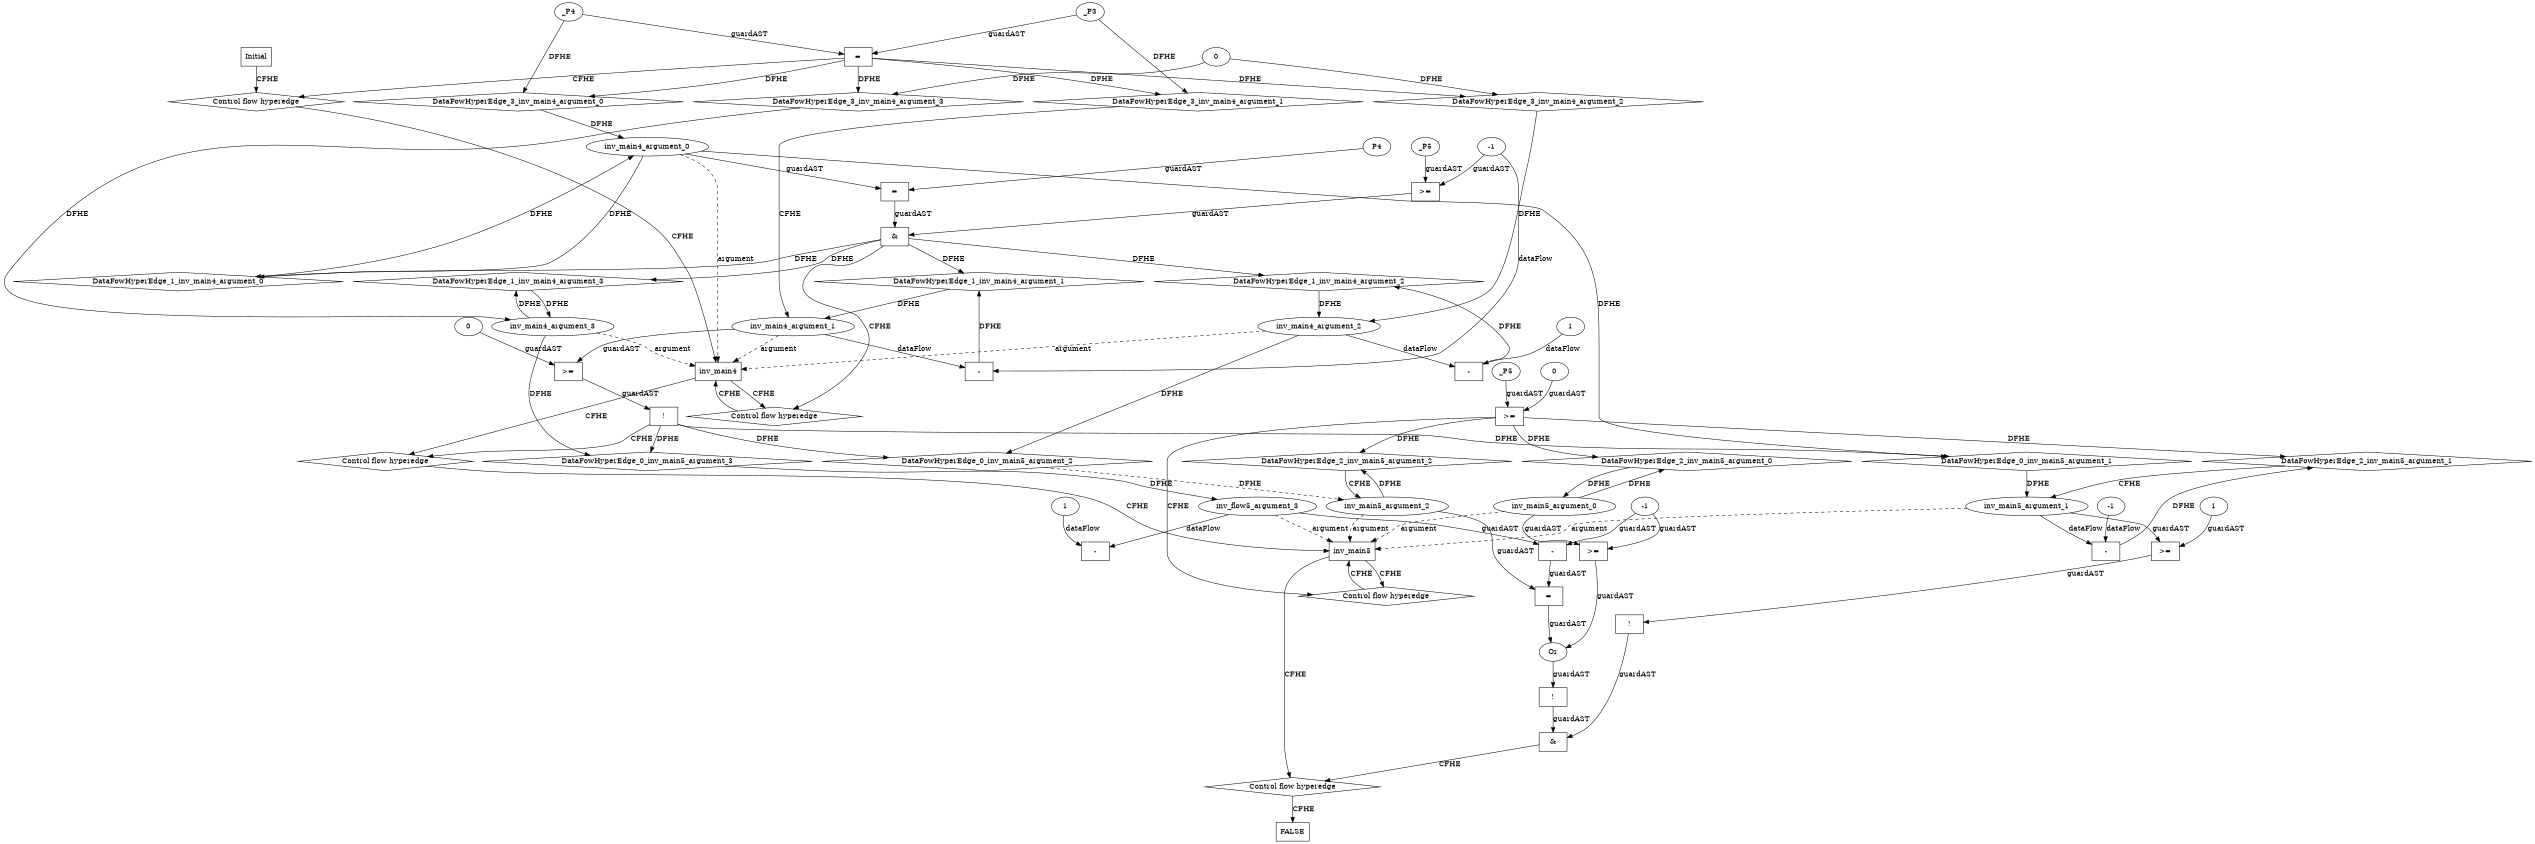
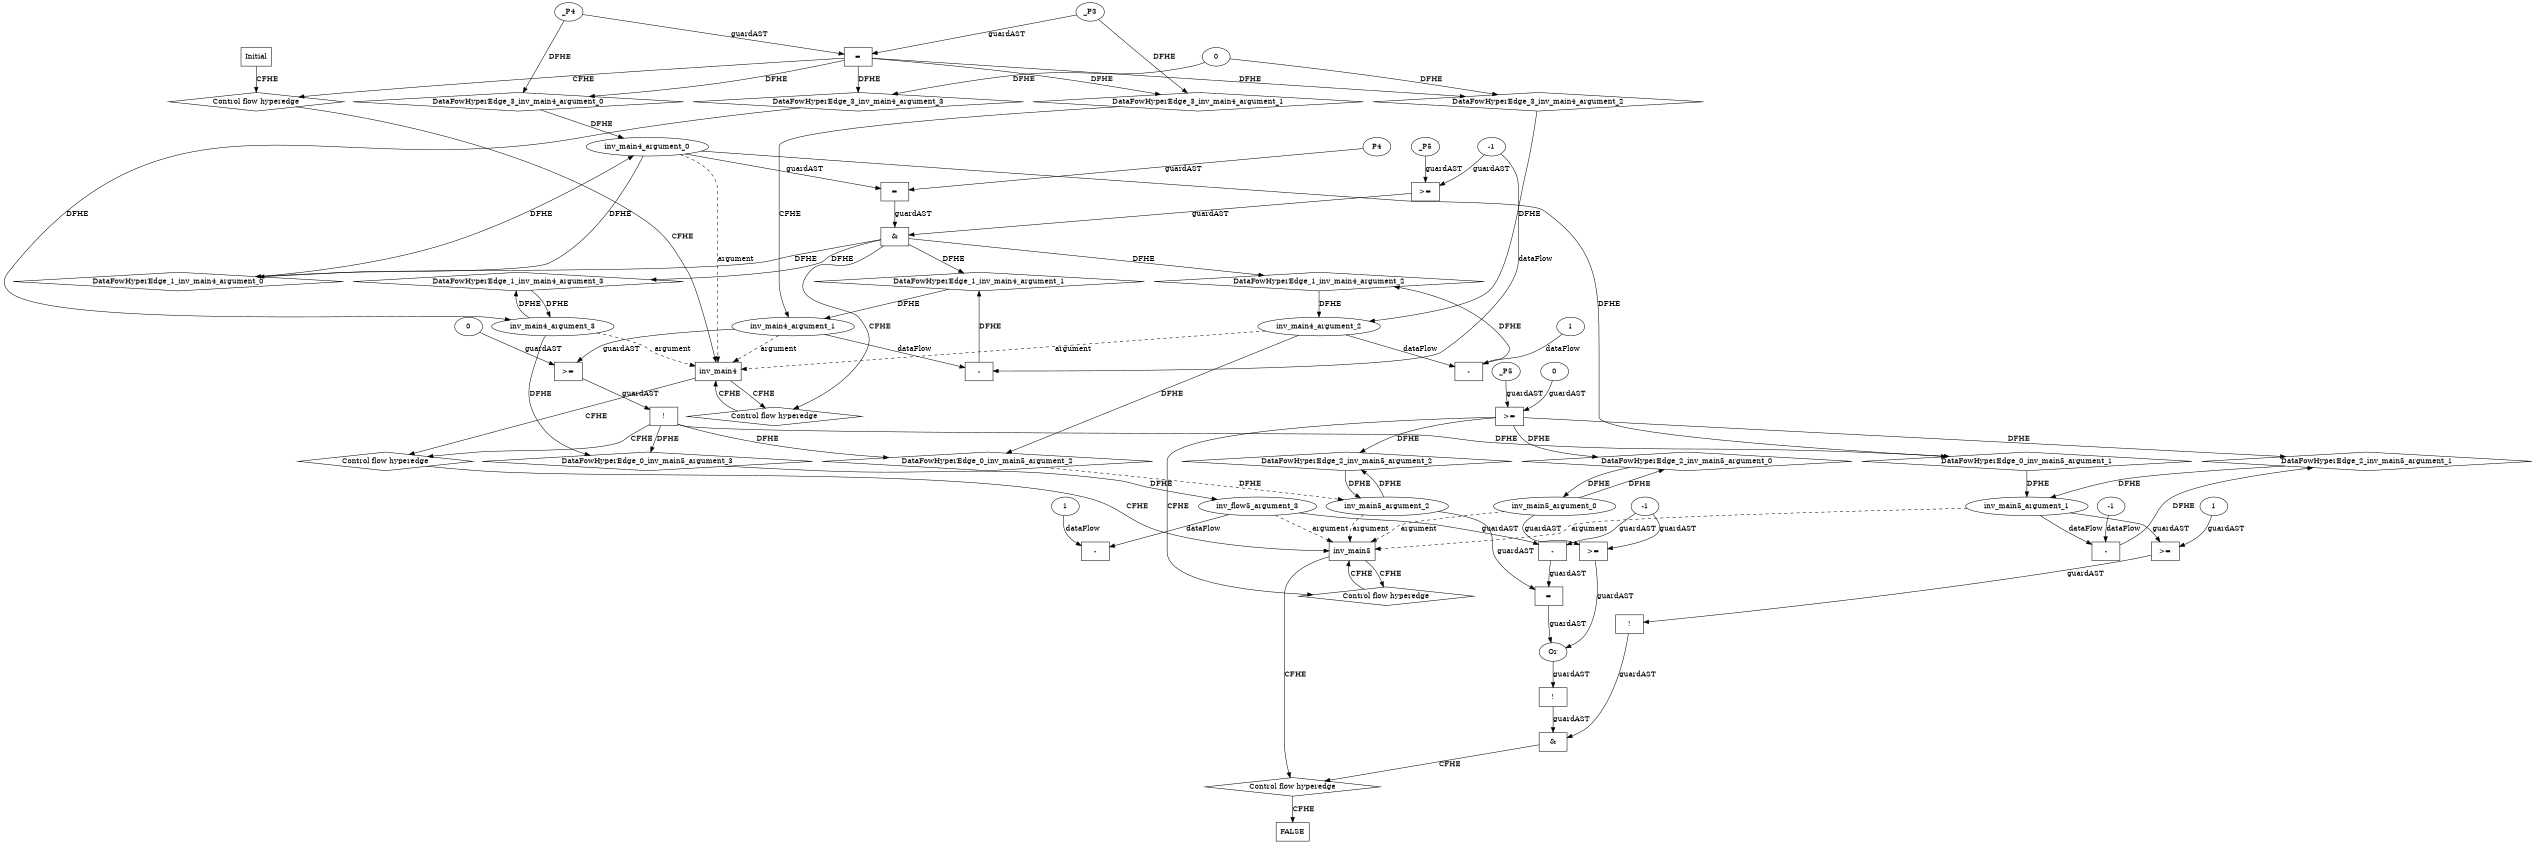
  digraph {
    node [nodeName=argument0 shape=rect]
    n1 [label=inv_main4 nodeName=inv_main4]
    n2 [label="Control flow hyperedge" nodeName=ControlFowHyperEdge_0 shape=diamond]
    n3 [label="Control flow hyperedge" nodeName=ControlFowHyperEdge_1 shape=diamond]
    n4 [label=inv_main5 nodeName=inv_main5]
    n5 [label="Control flow hyperedge" nodeName=ControlFowHyperEdge_2 shape=diamond]
    n6 [label="Control flow hyperedge" nodeName=ControlFowHyperEdge_4 shape=diamond]
    n7 [label=FALSE nodeName=FALSE]
    n8 [label=Initial nodeName=Initial]
    n9 [label="Control flow hyperedge" nodeName=ControlFowHyperEdge_3 shape=diamond]
    n10 [label=inv_main5_argument_0 shape=oval]
    n11 [label=">=" nodeName=xxxFALSE___inv_main5_4xxxguard_0_node_7]
    n12 [label=DataFowHyperEdge_2_inv_main5_argument_0 nodeName=DataFowHyperEdge_2_inv_main5_argument_0 shape=diamond]
    n13 [label=Or nodeName=xxxFALSE___inv_main5_4xxxguard_0_node_1 shape=""]
    n14 [label=inv_main5_argument_1 nodeName=argument1 shape=oval]
    n15 [label="-" nodeName=xxxinv_main5___inv_main5_2xxxdataFlow_0_node_0]
    n16 [label=">=" nodeName=xxxFALSE___inv_main5_4xxxguard1_node_1]
    n17 [label=DataFowHyperEdge_2_inv_main5_argument_1 nodeName=DataFowHyperEdge_2_inv_main5_argument_1 shape=diamond]
    n18 [label="!" nodeName=xxxFALSE___inv_main5_4xxxguard1_node_0]
    n19 [label=inv_main5_argument_2 nodeName=argument2 shape=oval]
    n20 [label="=" nodeName=xxxFALSE___inv_main5_4xxxguard_0_node_2]
    n21 [label=DataFowHyperEdge_2_inv_main5_argument_2 nodeName=DataFowHyperEdge_2_inv_main5_argument_2 shape=diamond]
    n22 [label=inv_flow5_argument_3 nodeName=argument3 shape=oval]
    n23 [label="-" nodeName=xxxinv_main5___inv_main5_2xxxdataFlow1_node_0]
    n24 [label="-" nodeName=xxxFALSE___inv_main5_4xxxguard_0_node_4]
    n25 [label=inv_main4_argument_0 shape=oval]
    n26 [label="=" nodeName=xxxinv_main4___inv_main4_1xxxguard1_node_0]
    n27 [label=DataFowHyperEdge_1_inv_main4_argument_0 nodeName=DataFowHyperEdge_1_inv_main4_argument_0 shape=diamond]
    n28 [label=DataFowHyperEdge_0_inv_main5_argument_1 nodeName=DataFowHyperEdge_0_inv_main5_argument_1 shape=diamond]
    n29 [label="&" nodeName=xxxinv_main4___inv_main4_1xxx_and]
    n30 [label=inv_main4_argument_1 nodeName=argument1 shape=oval]
    n31 [label=">=" nodeName=xxxinv_main5___inv_main4_0xxxguard_0_node_1]
    n32 [label="-" nodeName=xxxinv_main4___inv_main4_1xxxdataFlow_0_node_0]
    n33 [label="!" nodeName=xxxinv_main5___inv_main4_0xxxguard_0_node_0]
    n34 [label=DataFowHyperEdge_1_inv_main4_argument_1 nodeName=DataFowHyperEdge_1_inv_main4_argument_1 shape=diamond]
    n35 [label=inv_main4_argument_2 nodeName=argument2 shape=oval]
    n36 [label="-" nodeName=xxxinv_main4___inv_main4_1xxxdataFlow1_node_0]
    n37 [label=DataFowHyperEdge_0_inv_main5_argument_2 nodeName=DataFowHyperEdge_0_inv_main5_argument_2 shape=diamond]
    n38 [label=DataFowHyperEdge_1_inv_main4_argument_2 nodeName=DataFowHyperEdge_1_inv_main4_argument_2 shape=diamond]
    n39 [label=inv_main4_argument_3 nodeName=argument3 shape=oval]
    n40 [label=DataFowHyperEdge_0_inv_main5_argument_3 nodeName=DataFowHyperEdge_0_inv_main5_argument_3 shape=diamond]
    n41 [label=DataFowHyperEdge_1_inv_main4_argument_3 nodeName=DataFowHyperEdge_1_inv_main4_argument_3 shape=diamond]
    n42 [label=0 nodeName=xxxinv_main5___inv_main4_0xxxguard_0_node_3 shape=""]
    n43 [label=">=" nodeName=xxxinv_main4___inv_main4_1xxxguard_0_node_0]
    n44 [label=_P5 nodeName=xxxinv_main4___inv_main4_1xxxguard_0_node_1 shape=""]
    n45 [label=-1 nodeName=xxxinv_main4___inv_main4_1xxxdataFlow_0_node_2 shape=""]
    n46 [label=P4 nodeName=xxxinv_main4___inv_main4_1xxxguard1_node_1 shape=""]
    n47 [label=1 nodeName=xxxinv_main4___inv_main4_1xxxdataFlow1_node_2 shape=""]
    n48 [label=">=" nodeName=xxxinv_main5___inv_main5_2xxxguard_0_node_0]
    n49 [label=_P5 nodeName=xxxinv_main5___inv_main5_2xxxguard_0_node_1 shape=""]
    n50 [label=0 nodeName=xxxinv_main5___inv_main5_2xxxguard_0_node_2 shape=""]
    n51 [label=-1 nodeName=xxxinv_main5___inv_main5_2xxxdataFlow_0_node_2 shape=""]
    n52 [label=1 nodeName=xxxinv_main5___inv_main5_2xxxdataFlow1_node_2 shape=""]
    n53 [label="=" nodeName=xxxinv_main4___Initial_3xxxguard_0_node_0]
    n54 [label=DataFowHyperEdge_3_inv_main4_argument_0 nodeName=DataFowHyperEdge_3_inv_main4_argument_0 shape=diamond]
    n55 [label=DataFowHyperEdge_3_inv_main4_argument_1 nodeName=DataFowHyperEdge_3_inv_main4_argument_1 shape=diamond]
    n56 [label=DataFowHyperEdge_3_inv_main4_argument_2 nodeName=DataFowHyperEdge_3_inv_main4_argument_2 shape=diamond]
    n57 [label=DataFowHyperEdge_3_inv_main4_argument_3 nodeName=DataFowHyperEdge_3_inv_main4_argument_3 shape=diamond]
    n58 [label=_P3 nodeName=xxxinv_main4___Initial_3xxxdataFlow1_node_0 shape=""]
    n59 [label=_P4 nodeName=xxxinv_main4___Initial_3xxxdataFlow_0_node_0 shape=""]
    n60 [label=0 nodeName=xxxinv_main4___Initial_3xxxdataFlow2_node_0 shape=""]
    n61 [label="&" nodeName=xxxFALSE___inv_main5_4xxx_and]
    n62 [label="!" nodeName=xxxFALSE___inv_main5_4xxxguard_0_node_0]
    n63 [label=-1 nodeName=xxxFALSE___inv_main5_4xxxguard_0_node_6 shape=""]
    n64 [label=1 nodeName=xxxFALSE___inv_main5_4xxxguard1_node_3 shape=""]
    n1 -> n2 [label=CFHE]
    n1 -> n3 [label=CFHE]
    n2 -> n4 [label=CFHE]
    n3 -> n1 [label=CFHE]
    n4 -> n5 [label=CFHE]
    n4 -> n6 [label=CFHE]
    n5 -> n4 [label=CFHE]
    n6 -> n7 [label=CFHE]
    n8 -> n9 [label=CFHE]
    n9 -> n1 [label=CFHE]
    n10 -> n4 [label=argument style=dashed]
    n10 -> n11 [label=guardAST]
    n10 -> n12 [label=DFHE]
    n11 -> n13 [label=guardAST]
    n12 -> n10 [label=DFHE]
    n13 -> n62 [label=guardAST]
    n14 -> n4 [label=argument style=dashed]
    n14 -> n15 [label=dataFlow]
    n14 -> n16 [label=guardAST]
    n15 -> n17 [label=DFHE]
    n16 -> n18 [label=guardAST]
-   n17 -> n14 [label=CFHE]
+   n17 -> n14 [label=DFHE]
    n18 -> n61 [label=guardAST]
    n19 -> n4 [label=argument style=dashed]
    n19 -> n20 [label=guardAST]
    n19 -> n21 [label=DFHE]
    n20 -> n13 [label=guardAST]
-   n21 -> n19 [label=CFHE]
+   n21 -> n19 [label=DFHE]
    n22 -> n4 [label=argument style=dashed]
    n22 -> n23 [label=dataFlow]
    n22 -> n24 [label=guardAST]
    n24 -> n20 [label=guardAST]
    n25 -> n1 [label=argument style=dashed]
    n25 -> n26 [label=guardAST]
    n25 -> n27 [label=DFHE]
    n25 -> n28 [label=DFHE]
    n26 -> n29 [label=guardAST]
    n27 -> n25 [label=DFHE]
    n28 -> n14 [label=DFHE]
    n29 -> n3 [label=CFHE]
    n29 -> n27 [label=DFHE]
    n29 -> n34 [label=DFHE]
    n29 -> n38 [label=DFHE]
    n29 -> n41 [label=DFHE]
    n30 -> n1 [label=argument style=dashed]
    n30 -> n31 [label=guardAST]
    n30 -> n32 [label=dataFlow]
    n31 -> n33 [label=guardAST]
    n32 -> n34 [label=DFHE]
    n33 -> n2 [label=CFHE]
    n33 -> n28 [label=DFHE]
    n33 -> n37 [label=DFHE]
    n33 -> n40 [label=DFHE]
    n34 -> n30 [label=DFHE]
    n35 -> n1 [label=argument style=dashed]
    n35 -> n36 [label=dataFlow]
    n35 -> n37 [label=DFHE]
    n36 -> n38 [label=DFHE]
    n37 -> n19 [label=DFHE style=dashed]
    n38 -> n35 [label=DFHE]
    n39 -> n1 [label=argument style=dashed]
    n39 -> n40 [label=DFHE]
    n39 -> n41 [label=DFHE]
    n40 -> n22 [label=DFHE]
    n41 -> n39 [label=DFHE]
    n42 -> n31 [label=guardAST]
    n43 -> n29 [label=guardAST]
    n44 -> n43 [label=guardAST]
    n45 -> n32 [label=dataFlow]
    n45 -> n43 [label=guardAST]
    n46 -> n26 [label=guardAST]
    n47 -> n36 [label=dataFlow]
    n48 -> n5 [label=CFHE]
    n48 -> n12 [label=DFHE]
    n48 -> n17 [label=DFHE]
    n48 -> n21 [label=DFHE]
    n49 -> n48 [label=guardAST]
    n50 -> n48 [label=guardAST]
    n51 -> n15 [label=dataFlow]
    n52 -> n23 [label=dataFlow]
    n53 -> n9 [label=CFHE]
    n53 -> n54 [label=DFHE]
    n53 -> n55 [label=DFHE]
    n53 -> n56 [label=DFHE]
    n53 -> n57 [label=DFHE]
    n54 -> n25 [label=DFHE]
    n55 -> n30 [label=CFHE]
    n56 -> n35 [label=DFHE]
    n57 -> n39 [label=DFHE]
    n58 -> n53 [label=guardAST]
    n58 -> n55 [label=DFHE]
    n59 -> n53 [label=guardAST]
    n59 -> n54 [label=DFHE]
    n60 -> n56 [label=DFHE]
    n60 -> n57 [label=DFHE]
    n61 -> n6 [label=CFHE]
    n62 -> n61 [label=guardAST]
    n63 -> n11 [label=guardAST]
    n63 -> n24 [label=guardAST]
    n64 -> n16 [label=guardAST]
  }
